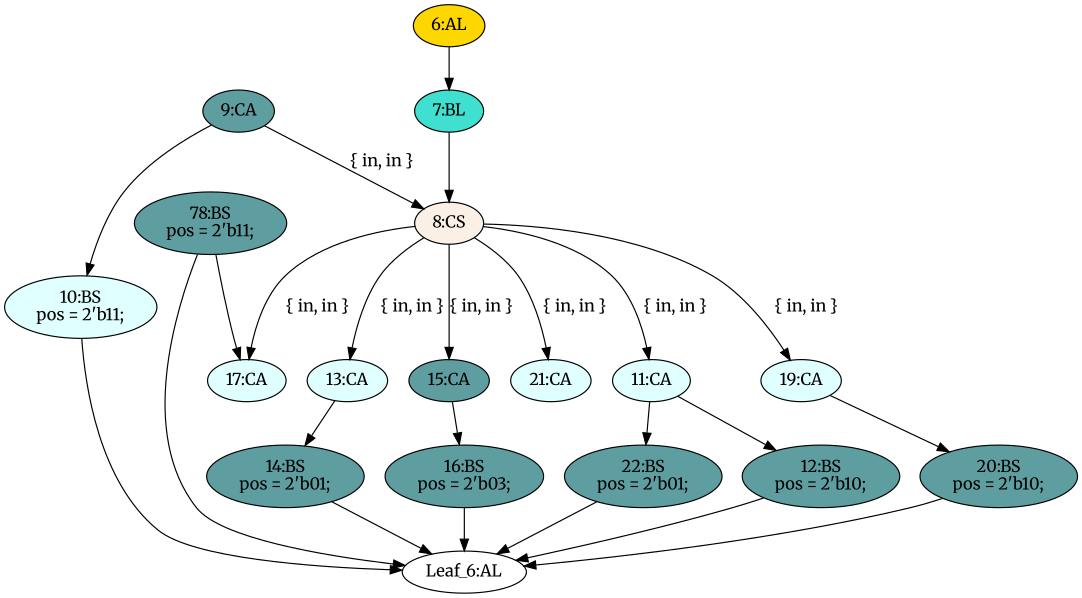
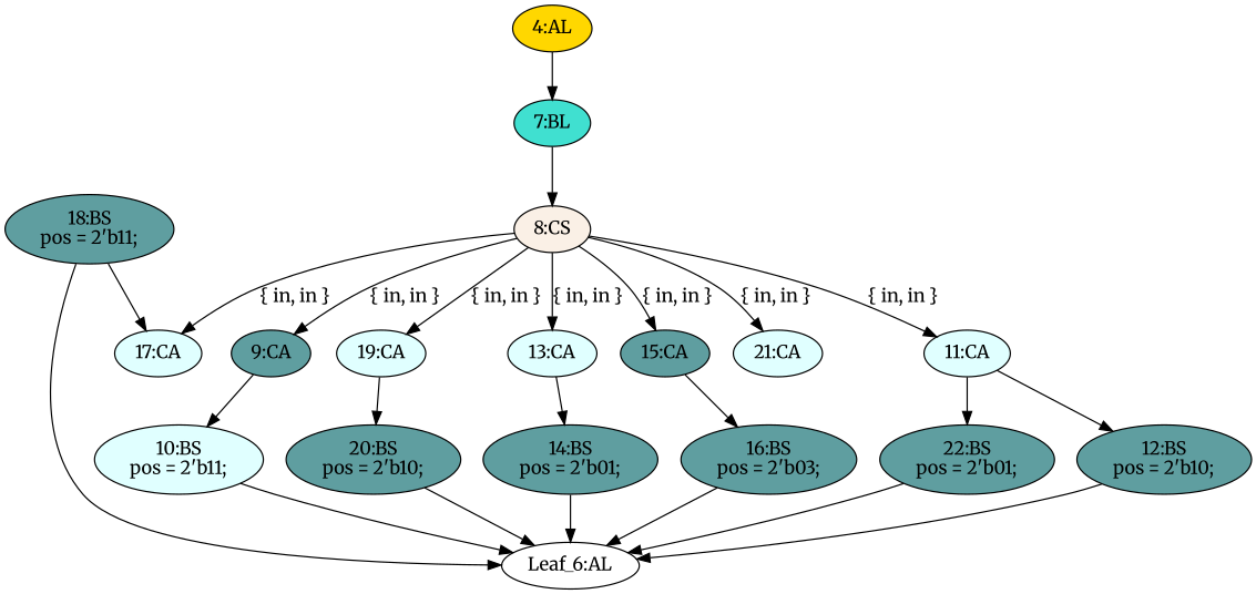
  strict digraph {
    fontname=Merriweather
    node [fillcolor=cadetblue fontname=Merriweather statements="[]" style=filled typ=Case]
    edge [cond="[]" fontname=Merriweather lineno=None]
    n1 [ast="<pyverilog.vparser.ast.Case object at 0x7f903edbd650>" fillcolor=lightcyan label="17:CA"]
-   n2 [ast="<pyverilog.vparser.ast.BlockingSubstitution object at 0x7f903eda6790>" label="78:BS\npos = 2'b11;" statements="[<pyverilog.vparser.ast.BlockingSubstitution object at 0x7f903eda6790>]" typ=BlockingSubstitution]
+   n2 [ast="<pyverilog.vparser.ast.BlockingSubstitution object at 0x7f903eda6790>" label="18:BS\npos = 2'b11;" statements="[<pyverilog.vparser.ast.BlockingSubstitution object at 0x7f903eda6790>]" typ=BlockingSubstitution]
    n3 [def_var="['pos']" label="Leaf_6:AL" fillcolor="" statements="" style="" typ=""]
    n4 [ast="<pyverilog.vparser.ast.BlockingSubstitution object at 0x7f903eda3f10>" label="12:BS\npos = 2'b10;" statements="[<pyverilog.vparser.ast.BlockingSubstitution object at 0x7f903eda3f10>]" typ=BlockingSubstitution]
-   n5 [ast="<pyverilog.vparser.ast.Always object at 0x7f903f0757d0>" clk_sens=False fillcolor=gold label="6:AL" sens="['in', 'in']" typ=Always use_var="['in']"]
+   n5 [ast="<pyverilog.vparser.ast.Always object at 0x7f903f0757d0>" clk_sens=False fillcolor=gold label="4:AL" sens="['in', 'in']" typ=Always use_var="['in']"]
    n6 [ast="<pyverilog.vparser.ast.Block object at 0x7f903f075110>" fillcolor=turquoise label="7:BL" typ=Block]
    n7 [ast="<pyverilog.vparser.ast.CaseStatement object at 0x7f903eda6390>" fillcolor=linen label="8:CS" typ=CaseStatement]
    n8 [ast="<pyverilog.vparser.ast.Case object at 0x7f903ed56850>" label="9:CA"]
    n9 [ast="<pyverilog.vparser.ast.Case object at 0x7f903ed4eed0>" fillcolor=lightcyan label="13:CA"]
    n10 [ast="<pyverilog.vparser.ast.Case object at 0x7f903edb1590>" label="15:CA"]
    n11 [ast="<pyverilog.vparser.ast.Case object at 0x7f903eda3410>" fillcolor=lightcyan label="11:CA"]
    n12 [ast="<pyverilog.vparser.ast.Case object at 0x7f903eda6590>" fillcolor=lightcyan label="21:CA"]
    n13 [ast="<pyverilog.vparser.ast.Case object at 0x7f903eda6b10>" fillcolor=lightcyan label="19:CA"]
    n14 [ast="<pyverilog.vparser.ast.BlockingSubstitution object at 0x7f903eda37d0>" fillcolor=lightcyan label="10:BS\npos = 2'b11;" statements="[<pyverilog.vparser.ast.BlockingSubstitution object at 0x7f903eda37d0>]" typ=BlockingSubstitution]
    n15 [ast="<pyverilog.vparser.ast.BlockingSubstitution object at 0x7f903f060990>" label="22:BS\npos = 2'b01;" statements="[<pyverilog.vparser.ast.BlockingSubstitution object at 0x7f903f060990>]" typ=BlockingSubstitution]
    n16 [ast="<pyverilog.vparser.ast.BlockingSubstitution object at 0x7f903eda60d0>" label="20:BS\npos = 2'b10;" statements="[<pyverilog.vparser.ast.BlockingSubstitution object at 0x7f903eda60d0>]" typ=BlockingSubstitution]
    n17 [ast="<pyverilog.vparser.ast.BlockingSubstitution object at 0x7f903edb1190>" label="14:BS\npos = 2'b01;" statements="[<pyverilog.vparser.ast.BlockingSubstitution object at 0x7f903edb1190>]" typ=BlockingSubstitution]
    n18 [ast="<pyverilog.vparser.ast.BlockingSubstitution object at 0x7f903edbd710>" label="16:BS\npos = 2'b03;" statements="[<pyverilog.vparser.ast.BlockingSubstitution object at 0x7f903edbd710>]" typ=BlockingSubstitution]
    n2 -> n1
    n2 -> n3
    n4 -> n3
    n5 -> n6
    n6 -> n7
    n7 -> n1 [cond="['in', 'in']" label="{ in, in }" lineno=8]
-   n8 -> n7 [cond="['in', 'in']" label="{ in, in }" lineno=8]
+   n7 -> n8 [cond="['in', 'in']" label="{ in, in }" lineno=8]
    n7 -> n9 [cond="['in', 'in']" label="{ in, in }" lineno=8]
    n7 -> n10 [cond="['in', 'in']" label="{ in, in }" lineno=8]
    n7 -> n11 [cond="['in', 'in']" label="{ in, in }" lineno=8]
    n7 -> n12 [cond="['in', 'in']" label="{ in, in }" lineno=8]
    n7 -> n13 [cond="['in', 'in']" label="{ in, in }" lineno=8]
    n8 -> n14
    n9 -> n17
    n10 -> n18
    n11 -> n4
    n11 -> n15
    n13 -> n16
    n14 -> n3
    n15 -> n3
    n16 -> n3
    n17 -> n3
    n18 -> n3
  }
